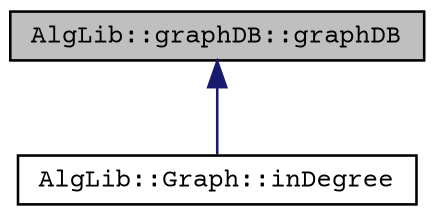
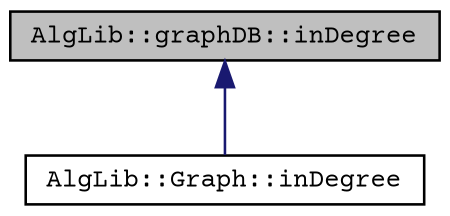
  digraph {
    rankdir=TB
    fontname="Courier Prime"
    node [color=black fontname="Courier Prime" fontsize=10 shape=record style=filled]
-   n1 [fillcolor=grey75 fontcolor=black height=0.2 label="AlgLib::graphDB::graphDB" width=0.4]
+   n1 [fillcolor=grey75 fontcolor=black height=0.2 label="AlgLib::graphDB::inDegree" width=0.4]
    n2 [fillcolor=white height=0.2 label="AlgLib::Graph::inDegree" width=0.4]
    n1 -> n2 [color=midnightblue dir=back fontname="Courier Prime" fontsize=10 labelfontname=Helvetica labelfontsize=10 style=solid]
  }
